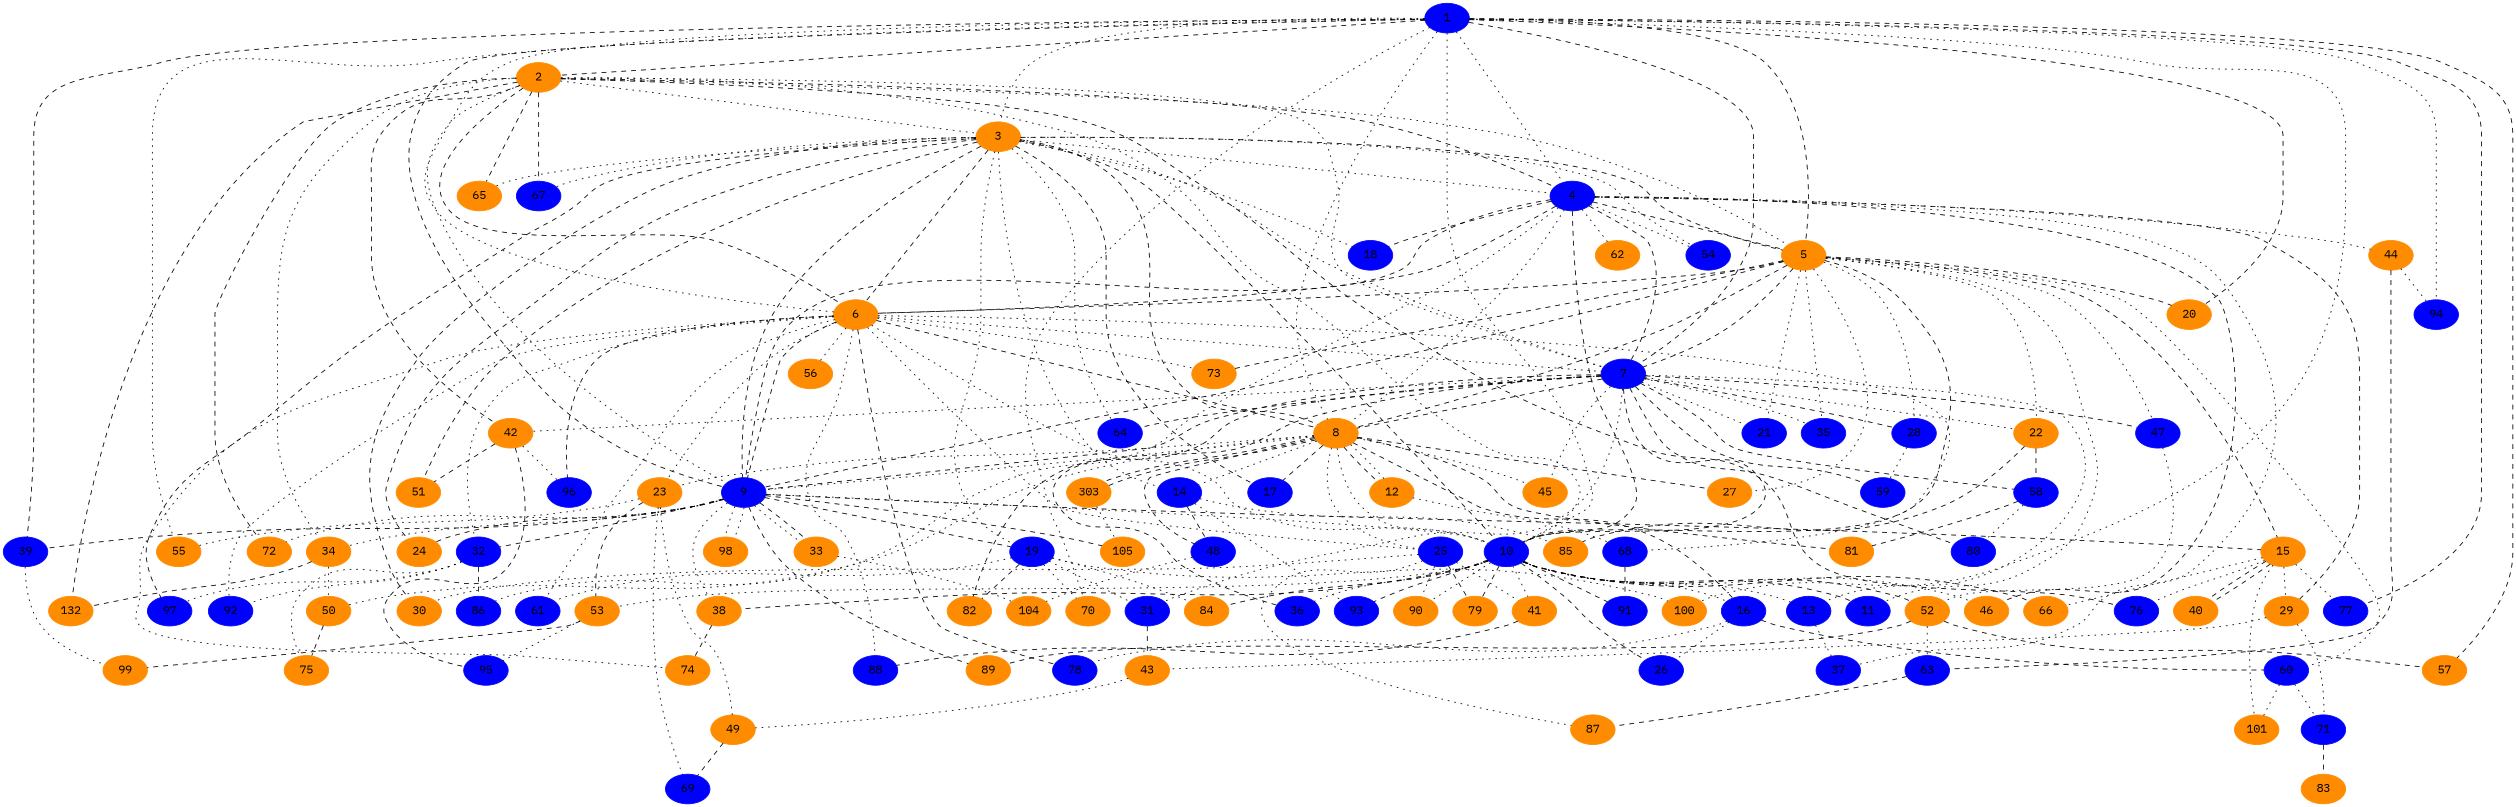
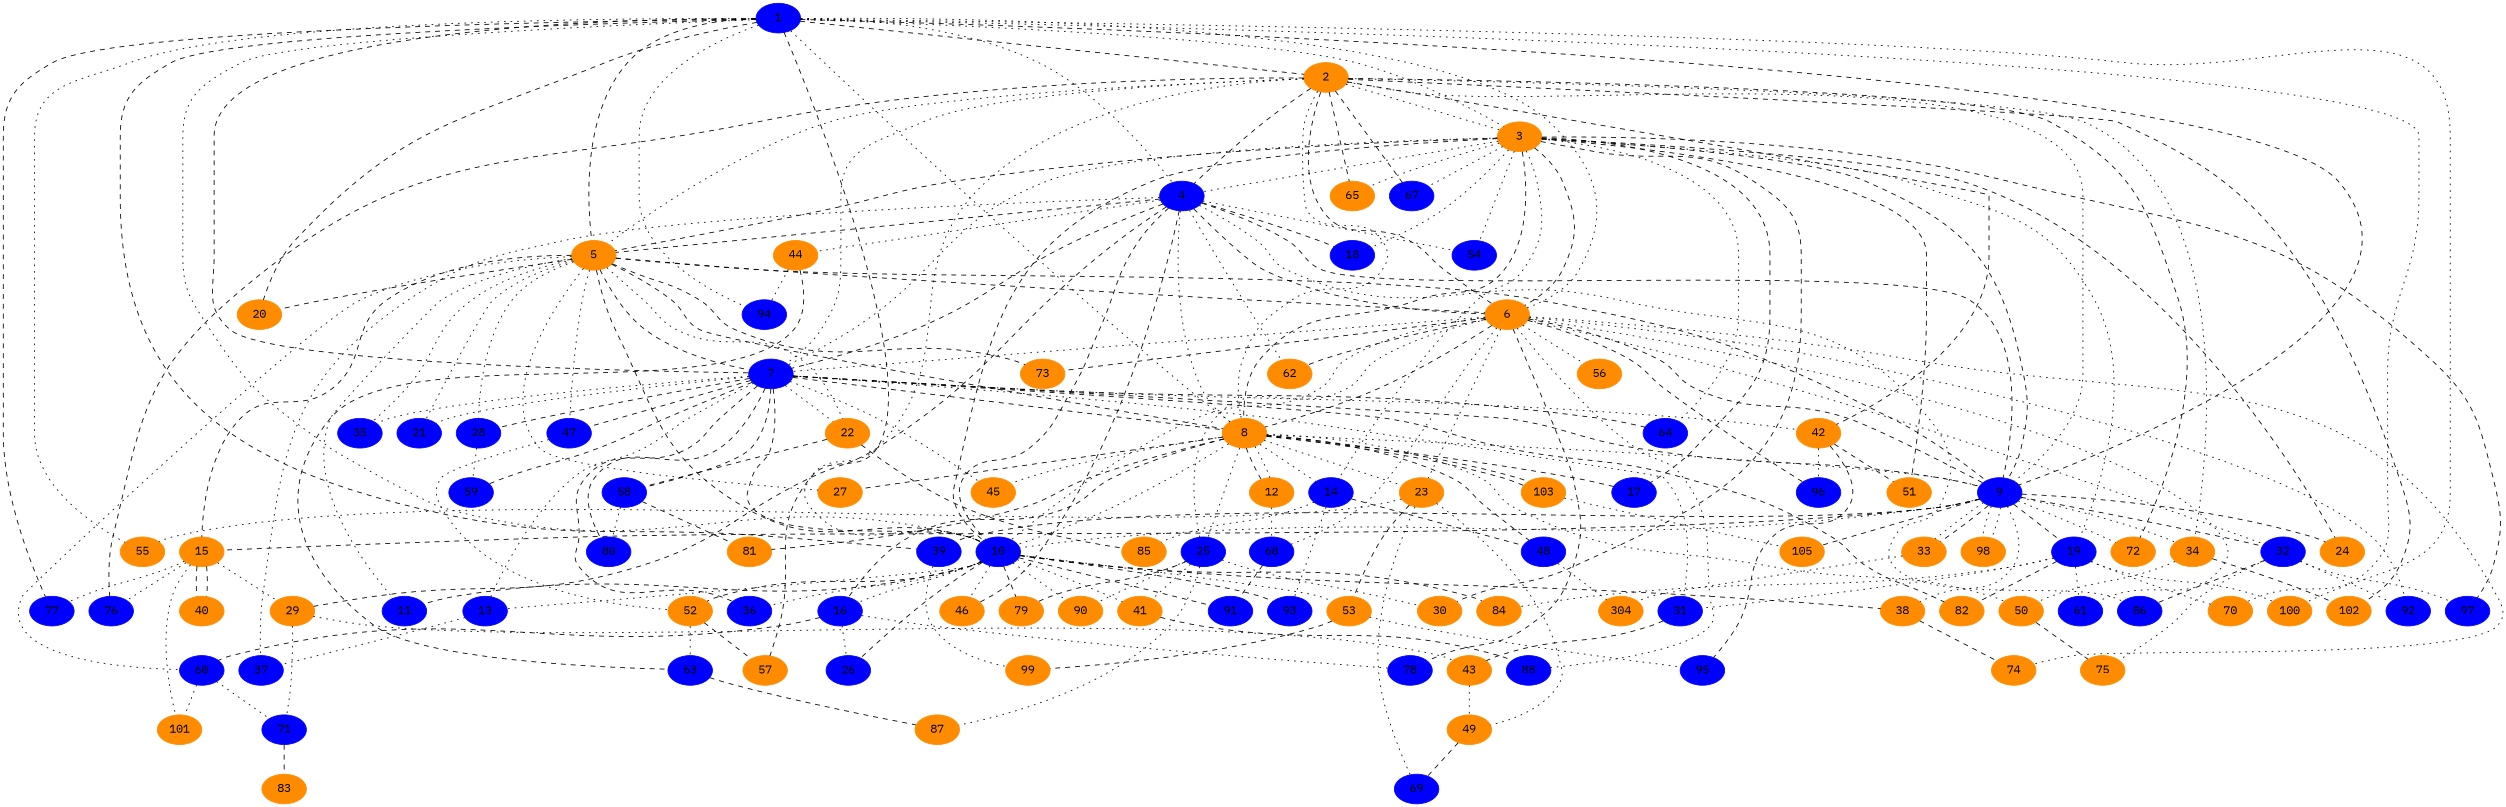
  graph {
    fontname="IBM Plex Mono"
    node [color=darkorange fontname="IBM Plex Mono" style=filled]
    edge [fontname="IBM Plex Mono" style=dotted]
    1 [color=blue]
    2
    3
    4 [color=blue]
    5
    6
    7 [color=blue]
    8
    9 [color=blue]
    10 [color=blue]
    20
    39 [color=blue]
    55
    57
    70
    77 [color=blue]
    94 [color=blue]
    100
    34
    42
    65
    67 [color=blue]
    72
    76 [color=blue]
-   102 [label=132]
+   102
    14 [color=blue]
    17 [color=blue]
    18 [color=blue]
    19 [color=blue]
    24
    30
    51
    54 [color=blue]
    64 [color=blue]
    97 [color=blue]
    29
    37 [color=blue]
    44
    46
    62
    86 [color=blue]
    11 [color=blue]
    15
    21 [color=blue]
    22
    27
    28 [color=blue]
    35 [color=blue]
    47 [color=blue]
    60 [color=blue]
    73
    23
    25 [color=blue]
    32 [color=blue]
    56
    61 [color=blue]
    68 [color=blue]
    74
    78 [color=blue]
    88 [color=blue]
    92 [color=blue]
    96 [color=blue]
    13 [color=blue]
    31 [color=blue]
    36 [color=blue]
    45
    58 [color=blue]
    59 [color=blue]
    80 [color=blue]
    82
    12
    16 [color=blue]
    48 [color=blue]
    50
    81
-   103 [label=303]
+   103
    33
    38
-   89
    98
    105
    26 [color=blue]
    41
    52
    53
-   66
    79
    84
    90
    91 [color=blue]
    93 [color=blue]
    99
    95 [color=blue]
    85
    43
    71 [color=blue]
    63 [color=blue]
    101
    40
    49
    69 [color=blue]
    87
    75
-   104
+   104 [label=304]
    83
    1 -- 2 [style=dashed]
    1 -- 3
    1 -- 4
    1 -- 5 [style=dashed]
    1 -- 6
    1 -- 7 [style=dashed]
    1 -- 8
    1 -- 9 [style=dashed]
    1 -- 10
    1 -- 20 [style=dashed]
    1 -- 39 [style=dashed]
    1 -- 55
    1 -- 57 [style=dashed]
    1 -- 70
    1 -- 77 [style=dashed]
    1 -- 94
    1 -- 100
    2 -- 3
    2 -- 4 [style=dashed]
    2 -- 5
    2 -- 6 [style=dashed]
    2 -- 7
+   2 -- 8
    2 -- 9
    2 -- 10
    2 -- 34
    2 -- 42 [style=dashed]
    2 -- 65 [style=dashed]
    2 -- 67 [style=dashed]
    2 -- 72 [style=dashed]
    2 -- 76 [style=dashed]
    2 -- 102 [style=dashed]
    3 -- 4
    3 -- 5 [style=dashed]
    3 -- 6 [style=dashed]
    3 -- 7
    3 -- 8 [style=dashed]
    3 -- 9 [style=dashed]
    3 -- 10 [style=dashed]
    3 -- 65
    3 -- 67
    3 -- 14
    3 -- 17 [style=dashed]
    3 -- 18
    3 -- 19
    3 -- 24 [style=dashed]
    3 -- 30 [style=dashed]
    3 -- 51 [style=dashed]
    3 -- 54
    3 -- 64
    3 -- 97 [style=dashed]
    4 -- 5 [style=dashed]
    4 -- 6 [style=dashed]
    4 -- 7 [style=dashed]
    4 -- 8
    4 -- 9 [style=dashed]
    4 -- 10 [style=dashed]
    4 -- 18 [style=dashed]
    4 -- 54
    4 -- 29 [style=dashed]
    4 -- 37
    4 -- 44
    4 -- 46 [style=dashed]
    4 -- 62
    4 -- 86
    5 -- 6 [style=dashed]
    5 -- 7 [style=dashed]
    5 -- 8 [style=dashed]
    5 -- 9 [style=dashed]
    5 -- 10 [style=dashed]
    5 -- 20 [style=dashed]
    5 -- 11
    5 -- 15 [style=dashed]
    5 -- 21
    5 -- 22
    5 -- 27
    5 -- 28
    5 -- 35
    5 -- 47
    5 -- 60
    5 -- 73 [style=dashed]
    6 -- 7
    6 -- 8 [style=dashed]
    6 -- 9 [style=dashed]
    6 -- 10
-   6 -- 73
+   6 -- 62 [style=dashed]
+   6 -- 73 [style=dashed]
    6 -- 23
    6 -- 25
    6 -- 32
    6 -- 56
    6 -- 61
    6 -- 68
    6 -- 74
    6 -- 78 [style=dashed]
    6 -- 88
    6 -- 92
    6 -- 96 [style=dashed]
    7 -- 8 [style=dashed]
    7 -- 9 [style=dashed]
    7 -- 10 [style=dashed]
    7 -- 42
    7 -- 64 [style=dashed]
    7 -- 21
    7 -- 22
    7 -- 28 [style=dashed]
    7 -- 35
    7 -- 47 [style=dashed]
    7 -- 13
    7 -- 31
    7 -- 36 [style=dashed]
    7 -- 45
    7 -- 58 [style=dashed]
    7 -- 59 [style=dashed]
    7 -- 80 [style=dashed]
    7 -- 82 [style=dashed]
    8 -- 9
    8 -- 10
    8 -- 14
    8 -- 17 [style=dashed]
    8 -- 27 [style=dashed]
    8 -- 23
    8 -- 25
    8 -- 45
    8 -- 12 [style=dashed]
    8 -- 12
    8 -- 16 [style=dashed]
    8 -- 48 [style=dashed]
    8 -- 50
    8 -- 81 [style=dashed]
    8 -- 103 [style=dashed]
    8 -- 103 [style=dashed]
    9 -- 10
    9 -- 39 [style=dashed]
    9 -- 34
    9 -- 72
    9 -- 19 [style=dashed]
    9 -- 24 [style=dashed]
    9 -- 15 [style=dashed]
    9 -- 32 [style=dashed]
    9 -- 33
    9 -- 33 [style=dashed]
    9 -- 38
-   9 -- 89 [style=dashed]
    9 -- 98
    9 -- 98
    9 -- 105 [style=dashed]
    10 -- 46
    10 -- 11 [style=dashed]
    10 -- 13
    10 -- 36
    10 -- 16
    10 -- 38 [style=dashed]
    10 -- 26 [style=dashed]
    10 -- 41
    10 -- 52 [style=dashed]
    10 -- 53
-   10 -- 66 [style=dashed]
    10 -- 79 [style=dashed]
    10 -- 84 [style=dashed]
    10 -- 90
    10 -- 91 [style=dashed]
    10 -- 93 [style=dashed]
    39 -- 99
    34 -- 102 [style=dashed]
    34 -- 50
    42 -- 51 [style=dashed]
    42 -- 96
    42 -- 95 [style=dashed]
    14 -- 48 [style=dashed]
    14 -- 93
    14 -- 85
    19 -- 70
    19 -- 100
    19 -- 61
    19 -- 31
    19 -- 82 [style=dashed]
    19 -- 84
    29 -- 43
    29 -- 71
    44 -- 94
    44 -- 63 [style=dashed]
    15 -- 77
    15 -- 76
    15 -- 29
-   15 -- 66
    15 -- 101
    15 -- 40 [style=dashed]
    15 -- 40 [style=dashed]
    22 -- 58 [style=dashed]
    22 -- 85 [style=dashed]
    28 -- 59
    47 -- 52
    60 -- 71
    60 -- 101
    23 -- 55
    23 -- 53 [style=dashed]
    23 -- 49
    23 -- 69
    25 -- 30
    25 -- 41
    25 -- 79 [style=dashed]
    25 -- 90
    25 -- 87
    32 -- 97
    32 -- 86 [style=dashed]
    32 -- 92
    32 -- 75
    68 -- 91 [style=dashed]
    13 -- 37
    31 -- 43 [style=dashed]
    58 -- 80
    58 -- 81 [style=dashed]
    12 -- 68
    16 -- 60 [style=dashed]
    16 -- 78
    16 -- 26
    48 -- 104
    50 -- 75 [style=dashed]
    103 -- 105
    33 -- 104
    38 -- 74 [style=dashed]
    41 -- 88 [style=dashed]
    52 -- 57 [style=dashed]
-   52 -- 89 [style=dashed]
    52 -- 63
    53 -- 99 [style=dashed]
    53 -- 95
    43 -- 49
    71 -- 83 [style=dashed]
    63 -- 87 [style=dashed]
    49 -- 69 [style=dashed]
  }
